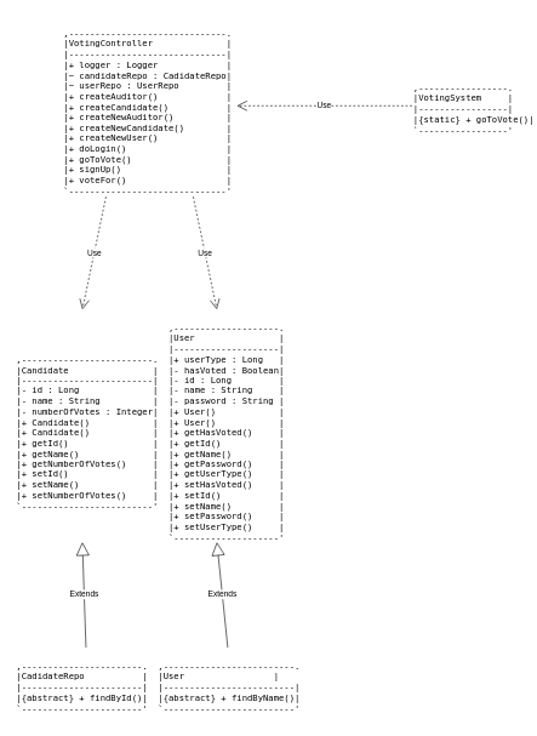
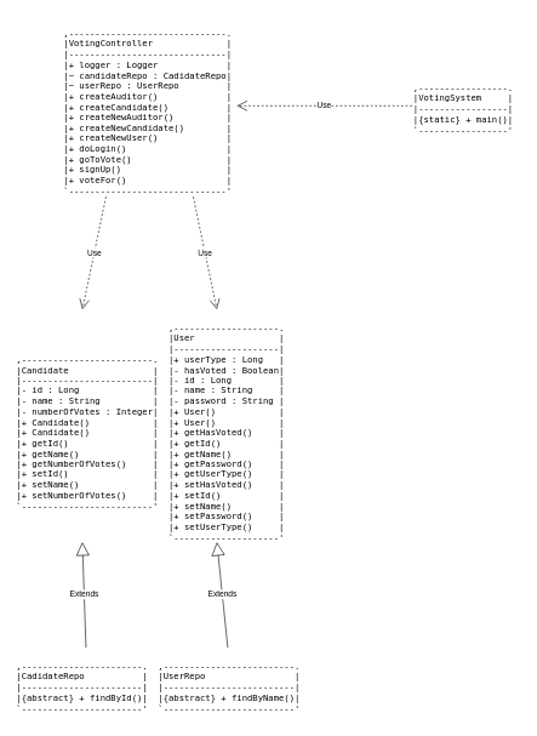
  <mxCell id="0" />
  <mxCell id="1" parent="0" />
  <mxCell id="2" value="&lt;pre&gt;                             ,--------------------.&#10;                             |User                |&#10;                             |--------------------|&#10;,-------------------------.  |+ userType : Long   |&#10;|Candidate                |  |- hasVoted : Boolean|&#10;|-------------------------|  |- id : Long         |&#10;|- id : Long              |  |- name : String     |&#10;|- name : String          |  |- password : String |&#10;|- numberOfVotes : Integer|  |+ User()            |&#10;|+ Candidate()            |  |+ User()            |&#10;|+ Candidate()            |  |+ getHasVoted()     |&#10;|+ getId()                |  |+ getId()           |&#10;|+ getName()              |  |+ getName()         |&#10;|+ getNumberOfVotes()     |  |+ getPassword()     |&#10;|+ setId()                |  |+ getUserType()     |&#10;|+ setName()              |  |+ setHasVoted()     |&#10;|+ setNumberOfVotes()     |  |+ setId()           |&#10;`-------------------------'  |+ setName()         |&#10;                             |+ setPassword()     |&#10;                             |+ setUserType()     |&#10;                             `--------------------'&#10;&lt;/pre&gt;" style="text;html=1;align=left;verticalAlign=top;" vertex="1" parent="1"><mxGeometry x="20" y="425" width="370" height="320" as="geometry" /></mxCell>
- <mxCell id="3" value="&lt;pre&gt;,-----------------------.  ,-------------------------.&#10;|CadidateRepo           |  |User                 |&#10;|-----------------------|  |-------------------------|&#10;|{abstract} + findById()|  |{abstract} + findByName()|&#10;`-----------------------'  `-------------------------'&#10;&lt;/pre&gt;" style="text;html=1;align=left;verticalAlign=top;" vertex="1" parent="1"><mxGeometry x="20" y="890" width="390" height="100" as="geometry" /></mxCell>
+ <mxCell id="3" value="&lt;pre&gt;,-----------------------.  ,-------------------------.&#10;|CadidateRepo           |  |UserRepo                 |&#10;|-----------------------|  |-------------------------|&#10;|{abstract} + findById()|  |{abstract} + findByName()|&#10;`-----------------------'  `-------------------------'&#10;&lt;/pre&gt;" style="text;html=1;align=left;verticalAlign=top;" vertex="1" parent="1"><mxGeometry x="20" y="890" width="390" height="100" as="geometry" /></mxCell>
  <mxCell id="4" value="Extends" style="endArrow=block;endSize=16;endFill=0;html=1;rounded=0;exitX=0.25;exitY=0;exitDx=0;exitDy=0;entryX=0.25;entryY=1;entryDx=0;entryDy=0;" edge="1" parent="1" source="3" target="2"><mxGeometry width="160" relative="1" as="geometry"><mxPoint x="106" y="570" as="sourcePoint" /><mxPoint x="113" y="910" as="targetPoint" /></mxGeometry></mxCell>
  <mxCell id="5" value="Extends" style="endArrow=block;endSize=16;endFill=0;html=1;rounded=0;exitX=0.75;exitY=0;exitDx=0;exitDy=0;entryX=0.75;entryY=1;entryDx=0;entryDy=0;" edge="1" parent="1" source="3" target="2"><mxGeometry width="160" relative="1" as="geometry"><mxPoint x="127.5" y="900" as="sourcePoint" /><mxPoint x="215" y="755" as="targetPoint" /></mxGeometry></mxCell>
  <mxCell id="6" value="&lt;pre&gt;,------------------------------.&#10;|VotingController              |&#10;|------------------------------|&#10;|+ logger : Logger             |&#10;|~ candidateRepo : CadidateRepo|&#10;|~ userRepo : UserRepo         |&#10;|+ createAuditor()             |&#10;|+ createCandidate()           |&#10;|+ createNewAuditor()          |&#10;|+ createNewCandidate()        |&#10;|+ createNewUser()             |&#10;|+ doLogin()                   |&#10;|+ goToVote()                  |&#10;|+ signUp()                    |&#10;|+ voteFor()                   |&#10;`------------------------------'&#10;&lt;/pre&gt;" style="text;html=1;align=left;verticalAlign=top;" vertex="1" parent="1"><mxGeometry x="85" y="20" width="240" height="250" as="geometry" /></mxCell>
  <mxCell id="7" value="Use" style="endArrow=open;endSize=12;dashed=1;html=1;rounded=0;exitX=0.75;exitY=1;exitDx=0;exitDy=0;entryX=0.75;entryY=0;entryDx=0;entryDy=0;" edge="1" parent="1" source="6" target="2"><mxGeometry width="160" relative="1" as="geometry"><mxPoint x="416" y="480" as="sourcePoint" /><mxPoint x="576" y="480" as="targetPoint" /></mxGeometry></mxCell>
  <mxCell id="8" value="Use" style="endArrow=open;endSize=12;dashed=1;html=1;rounded=0;exitX=0.25;exitY=1;exitDx=0;exitDy=0;entryX=0.25;entryY=0;entryDx=0;entryDy=0;" edge="1" parent="1" source="6" target="2"><mxGeometry width="160" relative="1" as="geometry"><mxPoint x="275" y="280" as="sourcePoint" /><mxPoint x="307.5" y="435" as="targetPoint" /></mxGeometry></mxCell>
- <mxCell id="9" value="&lt;pre&gt;,-----------------.&#10;|VotingSystem     |&#10;|-----------------|&#10;|{static} + goToVote()|&#10;`-----------------'&#10;&lt;/pre&gt;" style="text;html=1;align=left;verticalAlign=top;" vertex="1" parent="1"><mxGeometry x="566" y="95" width="150" height="100" as="geometry" /></mxCell>
+ <mxCell id="9" value="&lt;pre&gt;,-----------------.&#10;|VotingSystem     |&#10;|-----------------|&#10;|{static} + main()|&#10;`-----------------'&#10;&lt;/pre&gt;" style="text;html=1;align=left;verticalAlign=top;" vertex="1" parent="1"><mxGeometry x="566" y="95" width="150" height="100" as="geometry" /></mxCell>
  <mxCell id="10" value="Use" style="endArrow=open;endSize=12;dashed=1;html=1;rounded=0;exitX=0;exitY=0.5;exitDx=0;exitDy=0;entryX=1;entryY=0.5;entryDx=0;entryDy=0;" edge="1" parent="1" source="9" target="6"><mxGeometry width="160" relative="1" as="geometry"><mxPoint x="416" y="340" as="sourcePoint" /><mxPoint x="576" y="340" as="targetPoint" /></mxGeometry></mxCell>
